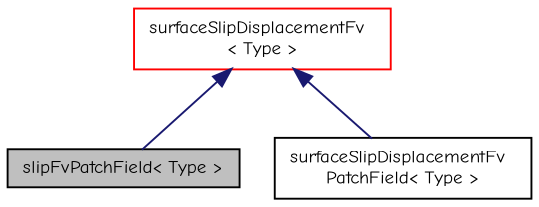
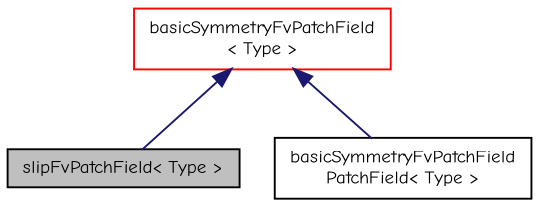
  digraph {
    fontname="Comic Neue"
    node [color=black fontname="Comic Neue" fontsize=10 shape=record]
    edge [color=midnightblue dir=back fontname="Comic Neue" fontsize=10 labelfontname=Helvetica labelfontsize=10 style=solid]
    n1 [fillcolor=grey75 fontcolor=black height=0.2 label="slipFvPatchField\< Type \>" style=filled width=0.4]
-   n2 [height=0.2 label="surfaceSlipDisplacementFv\lPatchField\< Type \>" width=0.4]
-   n3 [color=red height=0.2 label="surfaceSlipDisplacementFv\l\< Type \>" width=0.4]
+   n2 [height=0.2 label="basicSymmetryFvPatchField\lPatchField\< Type \>" width=0.4]
+   n3 [color=red height=0.2 label="basicSymmetryFvPatchField\l\< Type \>" width=0.4]
    n3 -> n1
    n3 -> n2
  }
